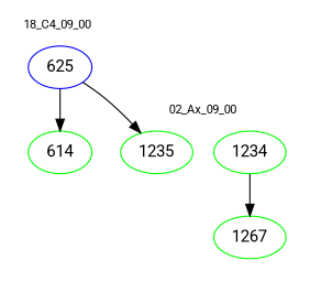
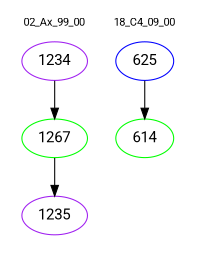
  digraph {
    fontname=Roboto
    node [color=purple fontname=Roboto]
    edge [color=black fontname=Roboto]
-   n1 [color=green label=1234]
+   n1 [label=1234]
    n2 [color=green label=1267]
-   n3 [color=green label=1235]
+   n3 [label=1235]
    n4 [color=blue label=625]
    n5 [color=green label=614]
    subgraph cluster_1 {
      color=white
      fontsize=10
-     label="02_Ax_09_00"
+     label="02_Ax_99_00"
      n1
      n2
      n3
    }
    subgraph cluster_2 {
      color=white
      fontsize=10
      label="18_C4_09_00"
      n4
      n5
    }
    n1 -> n2
-   n4 -> n3
+   n2 -> n3
    n4 -> n5
  }
